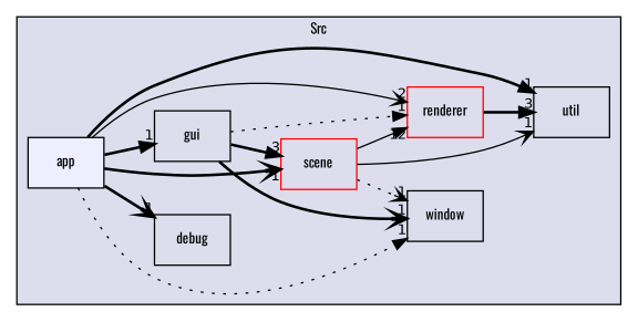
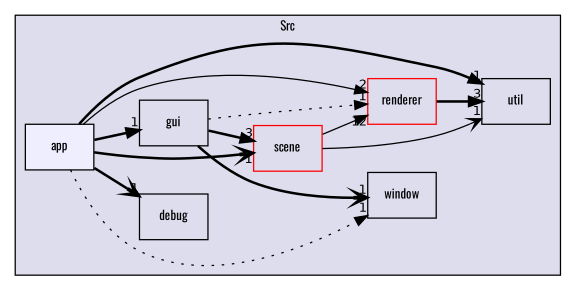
  digraph {
    compound=true
    fontname=Oswald
    rankdir=LR
    node [fontname=Oswald fontsize=10 shape=box]
    edge [arrowhead=normal fontname=Oswald headlabel=1 labeldistance=1.5 labelfontname=Helvetica labelfontsize=10 style=bold]
    n1 [color=red label=renderer]
    n2 [label=debug]
    n3 [label=gui]
    n4 [label=util]
    n5 [label=window]
    n6 [color=red label=scene]
    n7 [fillcolor="#eeeeff" label=app pencolor=black style=filled]
    subgraph cluster_1 {
      bgcolor="#ddddee"
      fontsize=10
      label=Src
      pencolor=black
      n1
      n2
      n3
      n4
      n5
      n6
      n7
    }
    n1 -> n4 [headlabel=3]
    n3 -> n1 [style=dotted]
    n3 -> n5 [arrowhead=vee]
    n3 -> n6 [headlabel=3]
    n6 -> n1 [headlabel=12 style=solid]
    n6 -> n4 [arrowhead=vee style=solid]
-   n6 -> n5 [arrowhead=vee style=dotted]
-   n7 -> n1 [arrowhead=vee headlabel=2 style=solid]
+   n7 -> n1 [headlabel=2 style=solid]
    n7 -> n2 [arrowhead=vee]
    n7 -> n3
    n7 -> n4
    n7 -> n5 [style=dotted]
    n7 -> n6 [arrowhead=vee]
  }
